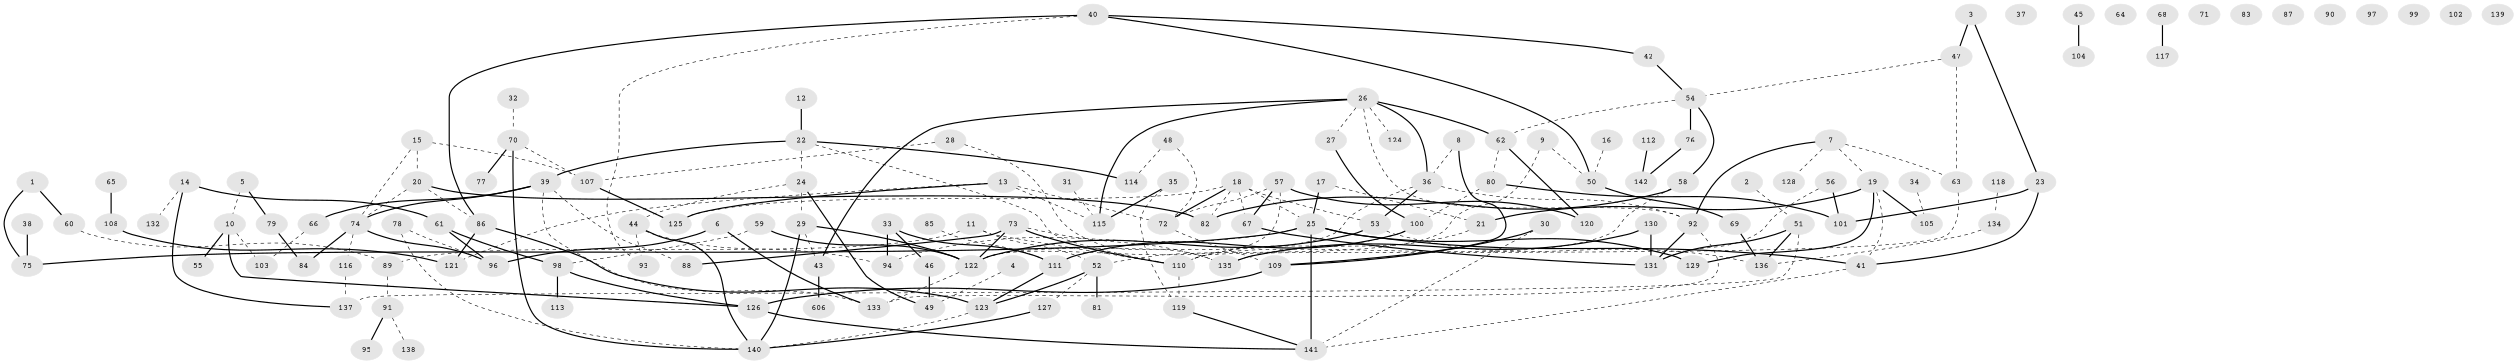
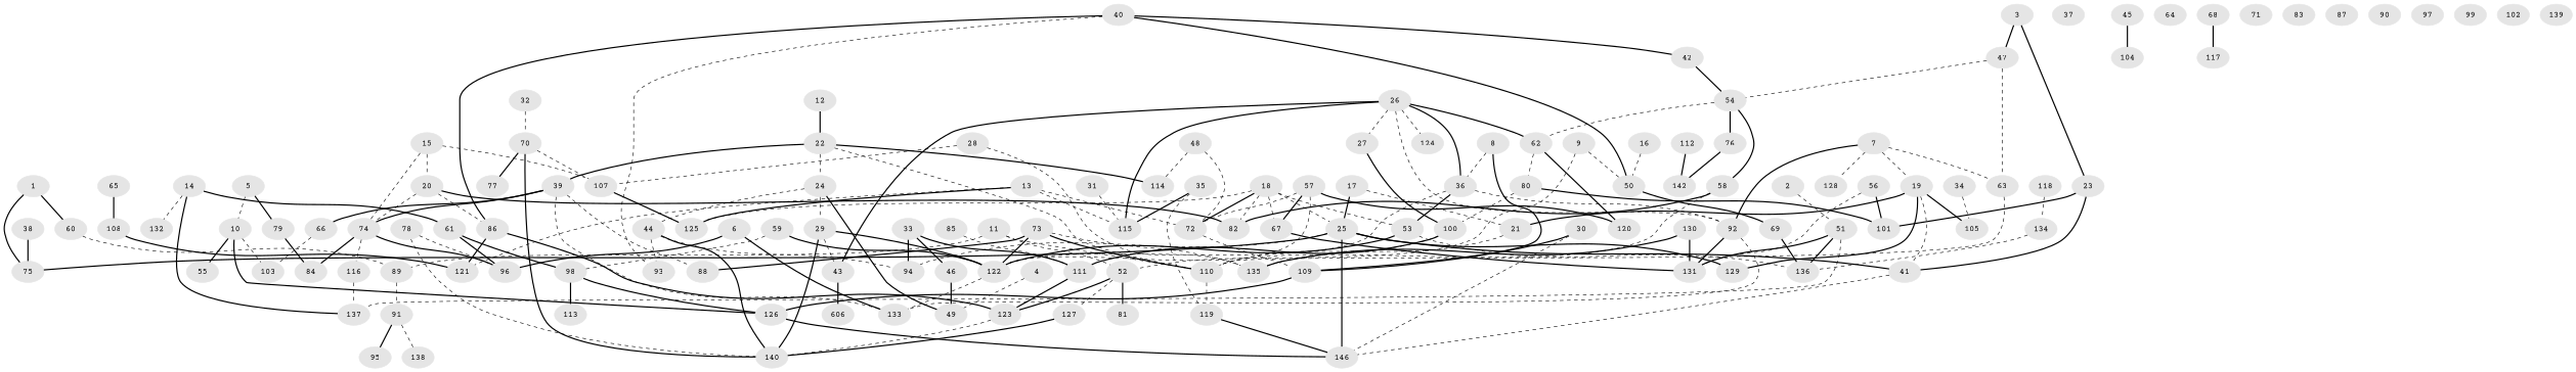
  graph {
    fontname="Courier Prime"
    node [color=gray90 fontname="Courier Prime" style=filled]
    edge [fontname="Courier Prime" style=bold]
    1
    60
    75
    89
    2
    51
    137
    131
    136
    3
    23
    47
    41
    101
    63
    54
    4
    49
    5
    10
    79
    55
    103
    126
    84
    6
    96
    133
    7
    19
    92
    128
    21
    105
    129
    110
    8
    36
    109
    53
    122
    9
    50
    52
    69
    81
    123
    127
-   141
+   141 [label=146]
    11
    62
    120
    80
    91
    119
    12
    22
    24
    39
    114
    13
    72
    115
    121
    125
    14
    61
    132
    98
    15
    20
    74
    107
    82
    86
    116
    16
    17
    25
    135
    94
    18
    67
    29
    44
    66
    88
    43
    140
    93
    26
    27
    124
    100
    n95 [label=606]
    111
    28
    30
    31
    32
    70
    77
    33
    46
    34
    35
    37
    38
    40
    42
    58
    76
    45
    104
    48
    142
    56
    57
    59
    113
    64
    65
    108
    68
    117
    71
    73
    78
    83
    85
    87
    95
    138
    90
    97
    99
    102
    112
    118
    134
    130
    139
    1 -- 60
    1 -- 75
    60 -- 89 [style=dashed]
    89 -- 91 [style=dashed]
    2 -- 51 [style=dashed]
    51 -- 137 [style=dashed]
    51 -- 131
    51 -- 136
    3 -- 23
    3 -- 47
    23 -- 41
    23 -- 101
    47 -- 63 [style=dashed]
    47 -- 54 [style=dashed]
    41 -- 141 [style=dashed]
    63 -- 110 [style=dashed]
    54 -- 62 [style=dashed]
    54 -- 58
    54 -- 76
    4 -- 49 [style=dashed]
    5 -- 10 [style=dashed]
    5 -- 79
    10 -- 55
    10 -- 103 [style=dashed]
    10 -- 126
    79 -- 84
    126 -- 141
    6 -- 96
    6 -- 133
    7 -- 63 [style=dashed]
    7 -- 19 [style=dashed]
    7 -- 92
    7 -- 128 [style=dashed]
    19 -- 41 [style=dashed]
    19 -- 21
    19 -- 105
    19 -- 129
    92 -- 131
    92 -- 133 [style=dashed]
    21 -- 135 [style=dashed]
    110 -- 119 [style=dashed]
    8 -- 36 [style=dashed]
    8 -- 109
    36 -- 92 [style=dashed]
    36 -- 53
    36 -- 122 [style=dashed]
    109 -- 126
    53 -- 136 [style=dashed]
    53 -- 122
    122 -- 133 [style=dashed]
    9 -- 50 [style=dashed]
    9 -- 52 [style=dashed]
    50 -- 69
    52 -- 81
    52 -- 123
    52 -- 127 [style=dashed]
    69 -- 136
    123 -- 140 [style=dashed]
    127 -- 140
    11 -- 89 [style=dashed]
    11 -- 110 [style=dashed]
    11 -- 52 [style=dashed]
    62 -- 120
    62 -- 80 [style=dashed]
    80 -- 101
    80 -- 100 [style=dashed]
    91 -- 95
    91 -- 138 [style=dashed]
    119 -- 141
    12 -- 22
    22 -- 110 [style=dashed]
    22 -- 24 [style=dashed]
    22 -- 39
    22 -- 114
    24 -- 49
    24 -- 29 [style=dashed]
    24 -- 44 [style=dashed]
    39 -- 133 [style=dashed]
    39 -- 74
    39 -- 66
    39 -- 88 [style=dashed]
    13 -- 72 [style=dashed]
    13 -- 115 [style=dashed]
    13 -- 121 [style=dashed]
    13 -- 125
    72 -- 109 [style=dashed]
    14 -- 137
    14 -- 61
    14 -- 132 [style=dashed]
    61 -- 96
    61 -- 98
    98 -- 126
    98 -- 113
    15 -- 20 [style=dashed]
    15 -- 74 [style=dashed]
    15 -- 107 [style=dashed]
    20 -- 74 [style=dashed]
    20 -- 82
    20 -- 86 [style=dashed]
    74 -- 84
    74 -- 96
    74 -- 116 [style=dashed]
    107 -- 125
    86 -- 123
    86 -- 121
    116 -- 137 [style=dashed]
    16 -- 50 [style=dashed]
    17 -- 21 [style=dashed]
    17 -- 25
    25 -- 75
    25 -- 41
    25 -- 129
    25 -- 141
    25 -- 94 [style=dashed]
    18 -- 53 [style=dashed]
    18 -- 72
    18 -- 125 [style=dashed]
    18 -- 82 [style=dashed]
    18 -- 25 [style=dashed]
    18 -- 67 [style=dashed]
    67 -- 131
    29 -- 122
    29 -- 43 [style=dashed]
    29 -- 140
    44 -- 94 [style=dashed]
    44 -- 140
    44 -- 93 [style=dashed]
    66 -- 103 [style=dashed]
    43 -- n95
    26 -- 92 [style=dashed]
    26 -- 36
    26 -- 62
    26 -- 115
    26 -- 43
    26 -- 27 [style=dashed]
    26 -- 124 [style=dashed]
    27 -- 100
    100 -- 110 [style=dashed]
    100 -- 111
    111 -- 123
    28 -- 107 [style=dashed]
    28 -- 135 [style=dashed]
    30 -- 109
    30 -- 141 [style=dashed]
    31 -- 115 [style=dashed]
    32 -- 70 [style=dashed]
    70 -- 107 [style=dashed]
    70 -- 140
    70 -- 77
    33 -- 94
    33 -- 111
    33 -- 46
    46 -- 49
    34 -- 105 [style=dashed]
    35 -- 119 [style=dashed]
    35 -- 115
    38 -- 75
    40 -- 50
    40 -- 86
    40 -- 93 [style=dashed]
    40 -- 42
    42 -- 54
    58 -- 110 [style=dashed]
    58 -- 82
    76 -- 142
    45 -- 104
    48 -- 114 [style=dashed]
    48 -- 72 [style=dashed]
    56 -- 131 [style=dashed]
    56 -- 101
    57 -- 122 [style=dashed]
    57 -- 120
    57 -- 72 [style=dashed]
    57 -- 67
    59 -- 122
    59 -- 98 [style=dashed]
    65 -- 108
    108 -- 121
    68 -- 117
    73 -- 110
    73 -- 122
    73 -- 135 [style=dashed]
    73 -- 88
    78 -- 96 [style=dashed]
    78 -- 140 [style=dashed]
    85 -- 111 [style=dashed]
    112 -- 142
    118 -- 134 [style=dashed]
    134 -- 136 [style=dashed]
    130 -- 131
    130 -- 135
  }
